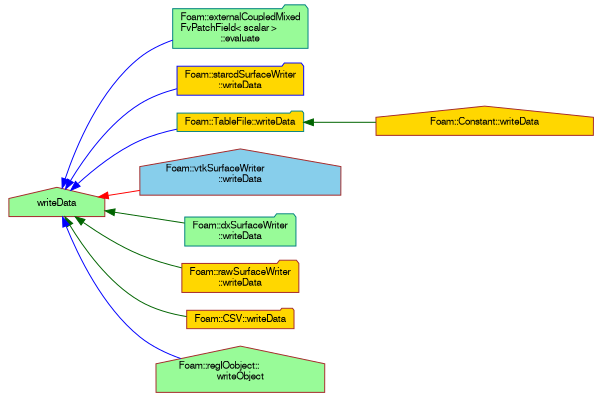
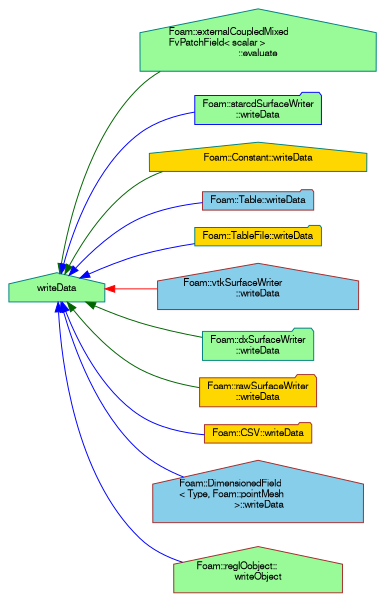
  digraph {
    rankdir=LR
    node [color=brown fillcolor=gold fontname=FreeSans fontsize=10 shape=folder style=filled]
    edge [color=blue dir=back fontname=FreeSans fontsize=10 labelfontname=FreeSans labelfontsize=10 style=solid]
-   n1 [fillcolor=palegreen fontcolor=black height=0.2 label=writeData shape=house width=0.4]
-   n2 [color=teal fillcolor=palegreen height=0.2 label="Foam::externalCoupledMixed\lFvPatchField\< scalar \>\l::evaluate" width=0.4]
-   n3 [color=blue height=0.2 label="Foam::starcdSurfaceWriter\l::writeData" width=0.4]
-   n4 [height=0.2 label="Foam::Constant::writeData" shape=house width=0.4]
+   n1 [color=teal fillcolor=palegreen fontcolor=black height=0.2 label=writeData shape=house width=0.4]
+   n2 [color=teal fillcolor=palegreen height=0.2 label="Foam::externalCoupledMixed\lFvPatchField\< scalar \>\l::evaluate" shape=house width=0.4]
+   n3 [color=blue fillcolor=palegreen height=0.2 label="Foam::starcdSurfaceWriter\l::writeData" width=0.4]
+   n4 [color=teal height=0.2 label="Foam::Constant::writeData" shape=house width=0.4]
+   n5 [fillcolor=skyblue height=0.2 label="Foam::Table::writeData" width=0.4]
    n6 [color=teal height=0.2 label="Foam::TableFile::writeData" width=0.4]
    n7 [fillcolor=skyblue height=0.2 label="Foam::vtkSurfaceWriter\l::writeData" shape=house width=0.4]
    n8 [color=teal fillcolor=palegreen height=0.2 label="Foam::dxSurfaceWriter\l::writeData" width=0.4]
    n9 [height=0.2 label="Foam::rawSurfaceWriter\l::writeData" width=0.4]
    n10 [height=0.2 label="Foam::CSV::writeData" width=0.4]
+   n11 [fillcolor=skyblue height=0.2 label="Foam::DimensionedField\l\< Type, Foam::pointMesh\l \>::writeData" shape=house width=0.4]
    n12 [fillcolor=palegreen height=0.2 label="Foam::regIOobject::\lwriteObject" shape=house width=0.4]
-   n1 -> n2
+   n1 -> n2 [color=darkgreen]
    n1 -> n3
-   n6 -> n4 [color=darkgreen]
+   n1 -> n4 [color=darkgreen]
+   n1 -> n5
    n1 -> n6
    n1 -> n7 [color=red]
    n1 -> n8 [color=darkgreen]
    n1 -> n9 [color=darkgreen]
-   n1 -> n10 [color=darkgreen]
+   n1 -> n10
+   n1 -> n11
    n1 -> n12
  }
